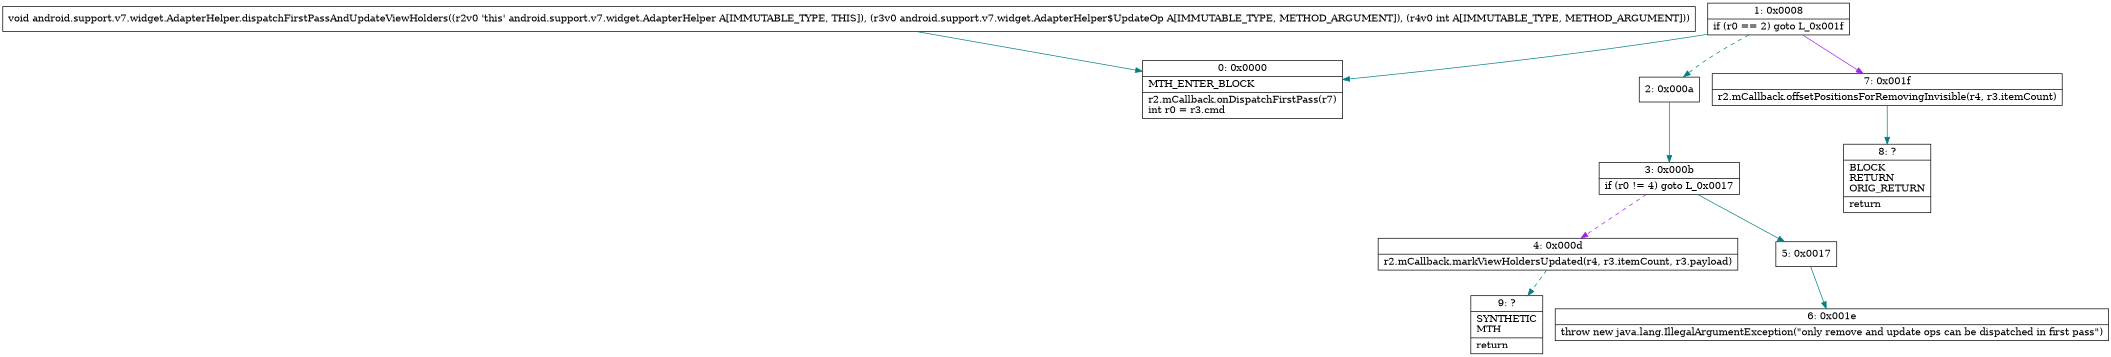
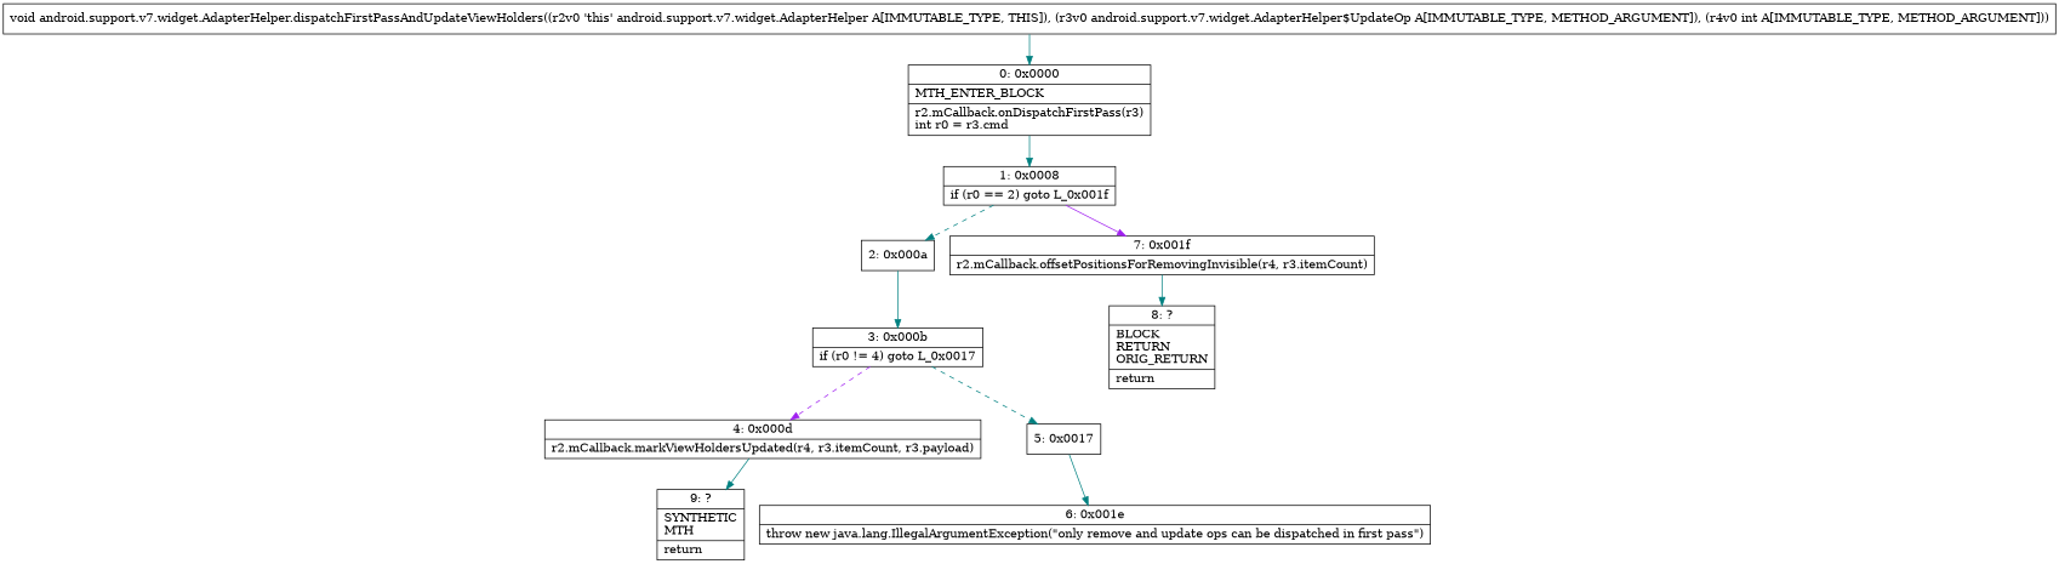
  digraph {
    node [shape=record]
    edge [color=teal]
-   n1 [label="{0\:\ 0x0000|MTH_ENTER_BLOCK\l|r2.mCallback.onDispatchFirstPass(r7)\lint r0 = r3.cmd\l}"]
+   n1 [label="{0\:\ 0x0000|MTH_ENTER_BLOCK\l|r2.mCallback.onDispatchFirstPass(r3)\lint r0 = r3.cmd\l}"]
    n2 [label="{1\:\ 0x0008|if (r0 == 2) goto L_0x001f\l}"]
    n3 [label="{2\:\ 0x000a}"]
    n4 [label="{7\:\ 0x001f|r2.mCallback.offsetPositionsForRemovingInvisible(r4, r3.itemCount)\l}"]
    n5 [label="{3\:\ 0x000b|if (r0 != 4) goto L_0x0017\l}"]
    n6 [label="{8\:\ ?|BLOCK\lRETURN\lORIG_RETURN\l|return\l}"]
    n7 [label="{4\:\ 0x000d|r2.mCallback.markViewHoldersUpdated(r4, r3.itemCount, r3.payload)\l}"]
    n8 [label="{5\:\ 0x0017}"]
    n9 [label="{9\:\ ?|SYNTHETIC\lMTH\l|return\l}"]
    n10 [label="{6\:\ 0x001e|throw new java.lang.IllegalArgumentException(\"only remove and update ops can be dispatched in first pass\")\l}"]
    n11 [label="{void android.support.v7.widget.AdapterHelper.dispatchFirstPassAndUpdateViewHolders((r2v0 'this' android.support.v7.widget.AdapterHelper A[IMMUTABLE_TYPE, THIS]), (r3v0 android.support.v7.widget.AdapterHelper$UpdateOp A[IMMUTABLE_TYPE, METHOD_ARGUMENT]), (r4v0 int A[IMMUTABLE_TYPE, METHOD_ARGUMENT])) }"]
-   n2 -> n1
+   n1 -> n2
    n2 -> n3 [style=dashed]
    n2 -> n4 [color=purple]
    n3 -> n5
    n4 -> n6
    n5 -> n7 [color=purple style=dashed]
-   n5 -> n8
-   n7 -> n9 [style=dashed]
+   n5 -> n8 [style=dashed]
+   n7 -> n9
    n8 -> n10
    n11 -> n1
  }
